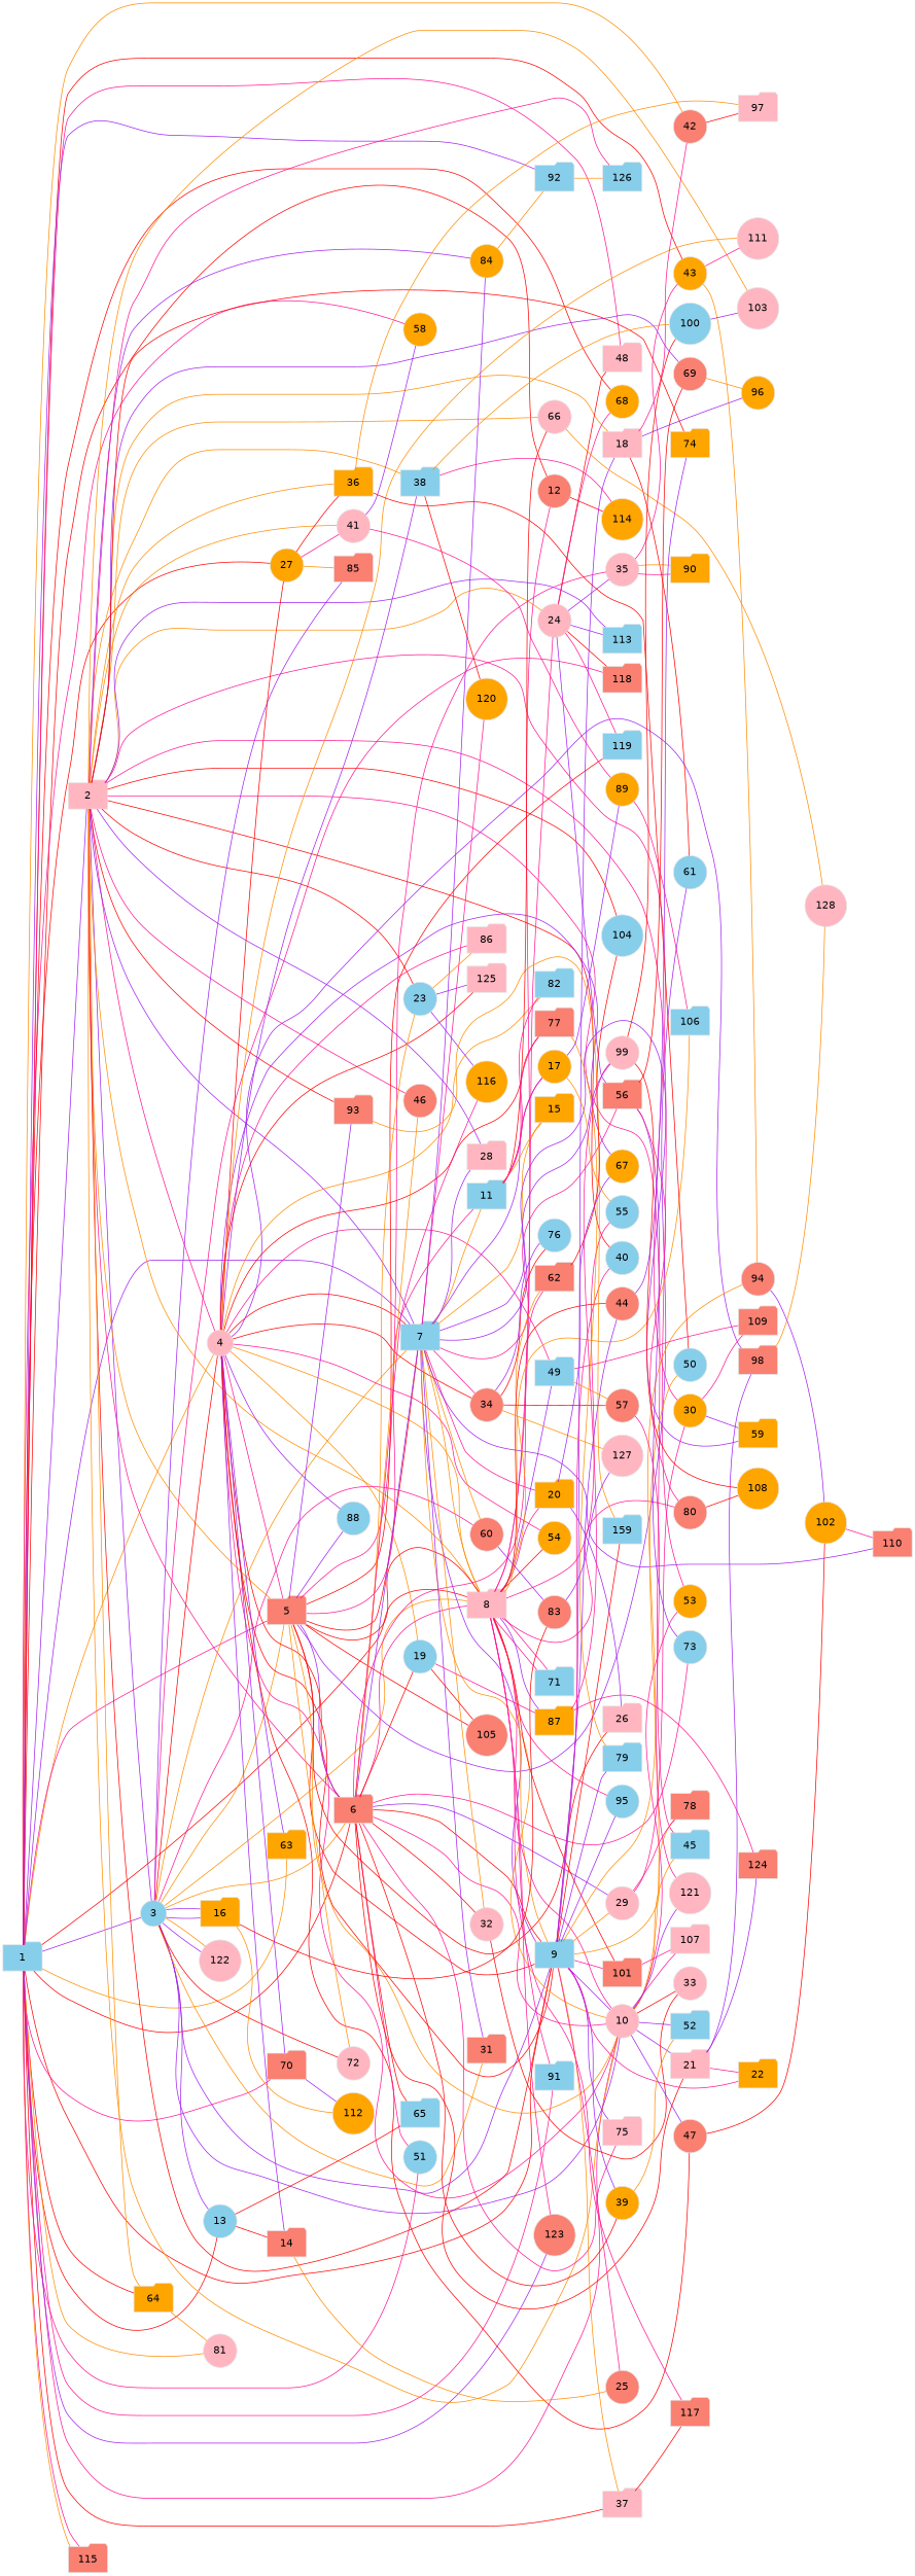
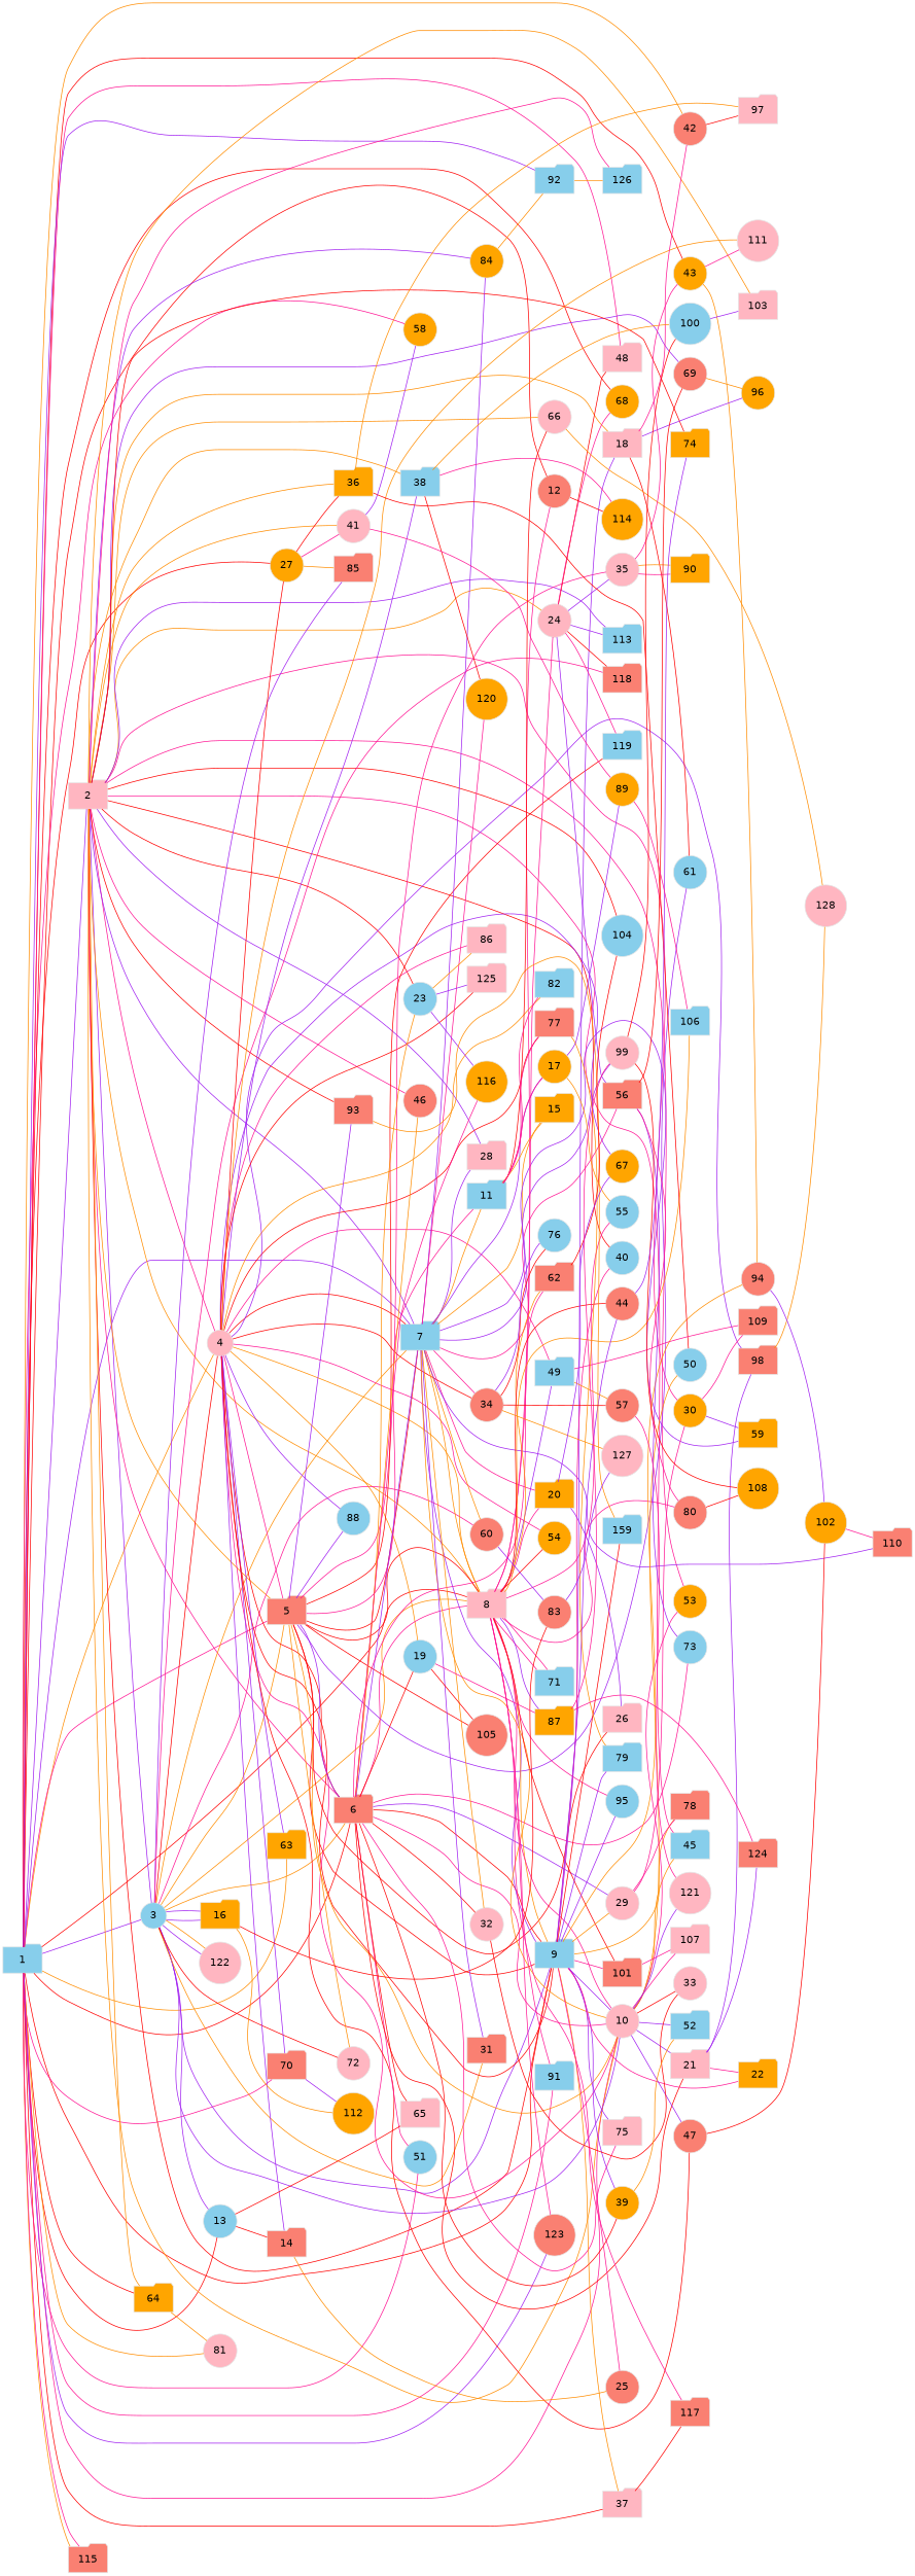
  graph {
    fontname="DejaVu Sans"
    rankdir=LR
    node [color=gray90 fillcolor=skyblue fontname="DejaVu Sans" shape=circle style=filled]
    edge [color=deeppink fontname="DejaVu Sans"]
    1 [shape=folder]
    2 [fillcolor=lightpink shape=folder]
    3
    4 [fillcolor=lightpink]
    5 [fillcolor=salmon shape=folder]
    6 [fillcolor=salmon shape=folder]
    7 [shape=folder]
    8 [fillcolor=lightpink shape=folder]
    9 [shape=folder]
    10 [fillcolor=lightpink]
    12 [fillcolor=salmon]
    13
    27 [fillcolor=orange]
    37 [fillcolor=lightpink shape=folder]
    42 [fillcolor=salmon]
    43 [fillcolor=orange]
    48 [fillcolor=lightpink shape=folder]
    51
    58 [fillcolor=orange]
    63 [fillcolor=orange shape=folder]
    64 [fillcolor=orange shape=folder]
    68 [fillcolor=orange]
    70 [fillcolor=salmon shape=folder]
    81 [fillcolor=lightpink]
    91 [shape=folder]
    92 [shape=folder]
    115 [fillcolor=salmon shape=folder]
    123 [fillcolor=salmon]
    18 [fillcolor=lightpink shape=folder]
    23
    24 [fillcolor=lightpink]
    28 [fillcolor=lightpink shape=folder]
    30 [fillcolor=orange]
    36 [fillcolor=orange shape=folder]
    38 [shape=folder]
    40
    41 [fillcolor=lightpink]
    45 [shape=folder]
    46 [fillcolor=salmon]
    53 [fillcolor=orange]
    66 [fillcolor=lightpink]
    69 [fillcolor=salmon]
    74 [fillcolor=orange shape=folder]
    84 [fillcolor=orange]
    93 [fillcolor=salmon shape=folder]
-   103 [fillcolor=lightpink]
+   103 [fillcolor=lightpink shape=folder]
    104
    113 [shape=folder]
    126 [shape=folder]
    16 [fillcolor=orange shape=folder]
    31 [fillcolor=salmon shape=folder]
    60 [fillcolor=salmon]
    72 [fillcolor=lightpink]
    85 [fillcolor=salmon shape=folder]
    118 [fillcolor=salmon shape=folder]
    122 [fillcolor=lightpink]
    14 [fillcolor=salmon shape=folder]
    19
    34 [fillcolor=salmon]
    47 [fillcolor=salmon]
    49 [shape=folder]
    54 [fillcolor=orange]
    67 [fillcolor=orange]
    77 [fillcolor=salmon shape=folder]
    82 [shape=folder]
    86 [fillcolor=lightpink shape=folder]
    88
    98 [fillcolor=salmon shape=folder]
    111 [fillcolor=lightpink]
    125 [fillcolor=lightpink shape=folder]
    11 [shape=folder]
    26 [fillcolor=lightpink shape=folder]
    35 [fillcolor=lightpink]
    61
    105 [fillcolor=salmon]
    119 [shape=folder]
    21 [fillcolor=lightpink shape=folder]
    29 [fillcolor=lightpink]
    32 [fillcolor=lightpink]
    39 [fillcolor=orange]
    62 [fillcolor=salmon shape=folder]
-   65 [shape=folder]
+   65 [fillcolor=lightpink shape=folder]
    73
    75 [fillcolor=lightpink shape=folder]
    116 [fillcolor=orange]
    15 [fillcolor=orange shape=folder]
    17 [fillcolor=orange]
    20 [fillcolor=orange shape=folder]
    56 [fillcolor=salmon shape=folder]
    59 [fillcolor=orange shape=folder]
    99 [fillcolor=lightpink]
    110 [fillcolor=salmon shape=folder]
    120 [fillcolor=orange]
    44 [fillcolor=salmon]
    55
    71 [shape=folder]
    80 [fillcolor=salmon]
    87 [fillcolor=orange shape=folder]
    95
    101 [fillcolor=salmon shape=folder]
    106 [shape=folder]
    117 [fillcolor=salmon shape=folder]
    22 [fillcolor=orange shape=folder]
    25 [fillcolor=salmon]
    78 [fillcolor=salmon shape=folder]
    79 [shape=folder]
    94 [fillcolor=salmon]
    n108 [label=159 shape=folder]
    33 [fillcolor=lightpink]
    50
    52 [shape=folder]
    107 [fillcolor=lightpink shape=folder]
    121 [fillcolor=lightpink]
    114 [fillcolor=orange]
    97 [fillcolor=lightpink shape=folder]
    112 [fillcolor=orange]
    96 [fillcolor=orange]
    109 [fillcolor=salmon shape=folder]
    100
    89 [fillcolor=orange]
    128 [fillcolor=lightpink]
    83 [fillcolor=salmon]
    57 [fillcolor=salmon]
    76
    127 [fillcolor=lightpink]
    102 [fillcolor=orange]
    90 [fillcolor=orange shape=folder]
    124 [fillcolor=salmon shape=folder]
    108 [fillcolor=orange]
    1 -- 2 [color=purple]
    1 -- 3 [color=purple]
    1 -- 4 [color=darkorange]
    1 -- 5
    1 -- 6 [color=red]
    1 -- 7 [color=purple]
    1 -- 8 [color=red]
    1 -- 9 [color=red]
    1 -- 10
    1 -- 12 [color=red]
    1 -- 13 [color=red]
    1 -- 27 [color=red]
    1 -- 37 [color=red]
    1 -- 42 [color=darkorange]
    1 -- 43 [color=red]
    1 -- 48
    1 -- 51
    1 -- 58
    1 -- 63 [color=darkorange]
    1 -- 64 [color=red]
    1 -- 68 [color=red]
    1 -- 70
    1 -- 81 [color=darkorange]
    1 -- 91
    1 -- 92 [color=purple]
    1 -- 115 [color=darkorange]
    1 -- 115
    1 -- 123 [color=purple]
    2 -- 3 [color=purple]
    2 -- 4
    2 -- 5 [color=darkorange]
    2 -- 6
    2 -- 7 [color=purple]
    2 -- 8 [color=darkorange]
    2 -- 9 [color=red]
    2 -- 10 [color=darkorange]
    2 -- 64 [color=darkorange]
    2 -- 18 [color=darkorange]
    2 -- 23 [color=red]
    2 -- 24 [color=darkorange]
    2 -- 28 [color=purple]
    2 -- 30
    2 -- 36 [color=darkorange]
    2 -- 38 [color=darkorange]
    2 -- 40 [color=red]
    2 -- 41 [color=darkorange]
    2 -- 45
    2 -- 46
    2 -- 53
    2 -- 66 [color=darkorange]
    2 -- 69 [color=purple]
    2 -- 74 [color=red]
    2 -- 84 [color=purple]
    2 -- 93 [color=red]
    2 -- 103 [color=darkorange]
    2 -- 104 [color=red]
    2 -- 113 [color=purple]
    2 -- 126
    3 -- 4 [color=red]
    3 -- 5 [color=darkorange]
    3 -- 6 [color=darkorange]
    3 -- 7 [color=darkorange]
    3 -- 8 [color=darkorange]
    3 -- 9 [color=purple]
    3 -- 10 [color=purple]
    3 -- 13 [color=purple]
    3 -- 16 [color=purple]
    3 -- 16 [color=purple]
    3 -- 31 [color=darkorange]
    3 -- 60
    3 -- 72 [color=red]
    3 -- 85 [color=purple]
    3 -- 118
    3 -- 122 [color=purple]
    3 -- 122 [color=darkorange]
    4 -- 5
    4 -- 6 [color=red]
    4 -- 7 [color=red]
    4 -- 8 [color=darkorange]
    4 -- 9 [color=red]
    4 -- 10
    4 -- 27 [color=red]
    4 -- 63 [color=purple]
    4 -- 70 [color=purple]
    4 -- 38 [color=purple]
    4 -- 14 [color=purple]
    4 -- 19 [color=darkorange]
    4 -- 34 [color=red]
    4 -- 47 [color=red]
    4 -- 49
    4 -- 54
    4 -- 67 [color=purple]
    4 -- 77 [color=red]
    4 -- 82 [color=darkorange]
    4 -- 86
    4 -- 88 [color=purple]
    4 -- 98 [color=purple]
    4 -- 111 [color=darkorange]
    4 -- 125 [color=red]
    5 -- 6 [color=purple]
    5 -- 7 [color=red]
    5 -- 8 [color=red]
    5 -- 9 [color=red]
    5 -- 10 [color=darkorange]
    5 -- 93 [color=purple]
    5 -- 72 [color=darkorange]
    5 -- 88 [color=purple]
    5 -- 11
    5 -- 26 [color=red]
    5 -- 35
    5 -- 61 [color=purple]
    5 -- 105 [color=red]
    5 -- 119 [color=red]
    6 -- 7 [color=purple]
    6 -- 8
    6 -- 9 [color=red]
    6 -- 10
    6 -- 51
    6 -- 23 [color=darkorange]
    6 -- 46 [color=darkorange]
    6 -- 19 [color=red]
    6 -- 21 [color=red]
    6 -- 29 [color=purple]
    6 -- 32 [color=red]
    6 -- 39 [color=red]
    6 -- 62
    6 -- 65 [color=red]
    6 -- 73
    6 -- 75
    6 -- 116
    7 -- 8 [color=darkorange]
    7 -- 9 [color=purple]
    7 -- 10 [color=darkorange]
    7 -- 28 [color=purple]
    7 -- 84 [color=purple]
    7 -- 31 [color=purple]
    7 -- 60 [color=darkorange]
    7 -- 34
    7 -- 11 [color=darkorange]
    7 -- 32 [color=darkorange]
    7 -- 15 [color=darkorange]
    7 -- 17 [color=purple]
    7 -- 20
    7 -- 56
    7 -- 59 [color=purple]
    7 -- 99 [color=purple]
    7 -- 110 [color=purple]
    7 -- 120
    8 -- 9 [color=darkorange]
    8 -- 10
    8 -- 12
    8 -- 91
    8 -- 123
    8 -- 24
    8 -- 49 [color=purple]
    8 -- 54 [color=red]
    8 -- 62 [color=darkorange]
    8 -- 20
    8 -- 44 [color=red]
    8 -- 55
    8 -- 71
    8 -- 71
    8 -- 80
    8 -- 87 [color=purple]
    8 -- 95
    8 -- 101 [color=red]
    8 -- 106 [color=darkorange]
    8 -- 117
    9 -- 10 [color=purple]
    9 -- 37 [color=darkorange]
    9 -- 18 [color=purple]
    9 -- 40
    9 -- 29 [color=darkorange]
    9 -- 39 [color=purple]
    9 -- 75 [color=purple]
    9 -- 44 [color=purple]
    9 -- 95 [color=purple]
    9 -- 101
    9 -- 22
    9 -- 25
    9 -- 78 [color=darkorange]
    9 -- 79 [color=purple]
    9 -- 94 [color=darkorange]
    9 -- n108 [color=red]
    10 -- 45 [color=darkorange]
    10 -- 53
    10 -- 47 [color=purple]
    10 -- 21 [color=purple]
    10 -- 33 [color=red]
    10 -- 50 [color=darkorange]
    10 -- 52 [color=purple]
    10 -- 107
    10 -- 121 [color=purple]
    12 -- 114 [color=red]
    13 -- 14 [color=red]
    13 -- 65 [color=red]
    27 -- 36 [color=red]
    27 -- 41
    27 -- 85 [color=darkorange]
    37 -- 117 [color=red]
    42 -- 97 [color=red]
    43 -- 111
    43 -- 94 [color=darkorange]
    64 -- 81 [color=darkorange]
    70 -- 112 [color=purple]
    92 -- 126 [color=darkorange]
    18 -- 42
    18 -- 61 [color=red]
    18 -- 96 [color=purple]
    23 -- 86 [color=darkorange]
    23 -- 125 [color=purple]
    23 -- 116 [color=purple]
    24 -- 48 [color=red]
    24 -- 68
    24 -- 113 [color=purple]
    24 -- 118 [color=red]
    24 -- 35 [color=purple]
    24 -- 119
    24 -- 56 [color=purple]
    30 -- 59 [color=purple]
    30 -- 109
    36 -- 50 [color=red]
    36 -- 97 [color=darkorange]
    38 -- 120 [color=red]
    38 -- 114
    38 -- 100 [color=darkorange]
    41 -- 58 [color=purple]
    41 -- 89
    66 -- 128 [color=darkorange]
    69 -- 96 [color=darkorange]
    84 -- 92 [color=darkorange]
    93 -- n108 [color=darkorange]
    16 -- 112 [color=darkorange]
    16 -- 83 [color=red]
    60 -- 83 [color=purple]
    14 -- 25 [color=darkorange]
    19 -- 105 [color=red]
    19 -- 87
    34 -- 57 [color=red]
    34 -- 76 [color=red]
    34 -- 76 [color=purple]
    34 -- 127 [color=darkorange]
    47 -- 102 [color=red]
    49 -- 109
    49 -- 57 [color=darkorange]
    77 -- 79 [color=darkorange]
    98 -- 128 [color=darkorange]
    11 -- 66 [color=red]
    11 -- 77
    11 -- 82
    11 -- 15 [color=darkorange]
    11 -- 17
    35 -- 43
    35 -- 90
    35 -- 90 [color=darkorange]
    21 -- 98 [color=purple]
    21 -- 22
    21 -- 124 [color=purple]
    29 -- 30
    29 -- 78
    32 -- 33 [color=red]
    39 -- 52 [color=darkorange]
    62 -- 104 [color=red]
    17 -- 55 [color=darkorange]
    17 -- 89 [color=purple]
    20 -- 67 [color=purple]
    20 -- 26 [color=purple]
    56 -- 69 [color=red]
    56 -- 73 [color=purple]
    56 -- 80
    99 -- 100 [color=red]
    99 -- 108 [color=red]
    44 -- 74 [color=purple]
    80 -- 108 [color=red]
    87 -- 99
    87 -- 124
    101 -- 107
    94 -- 102 [color=purple]
    100 -- 103 [color=purple]
    89 -- 106
    83 -- 127 [color=purple]
    57 -- 121
    102 -- 110
  }
